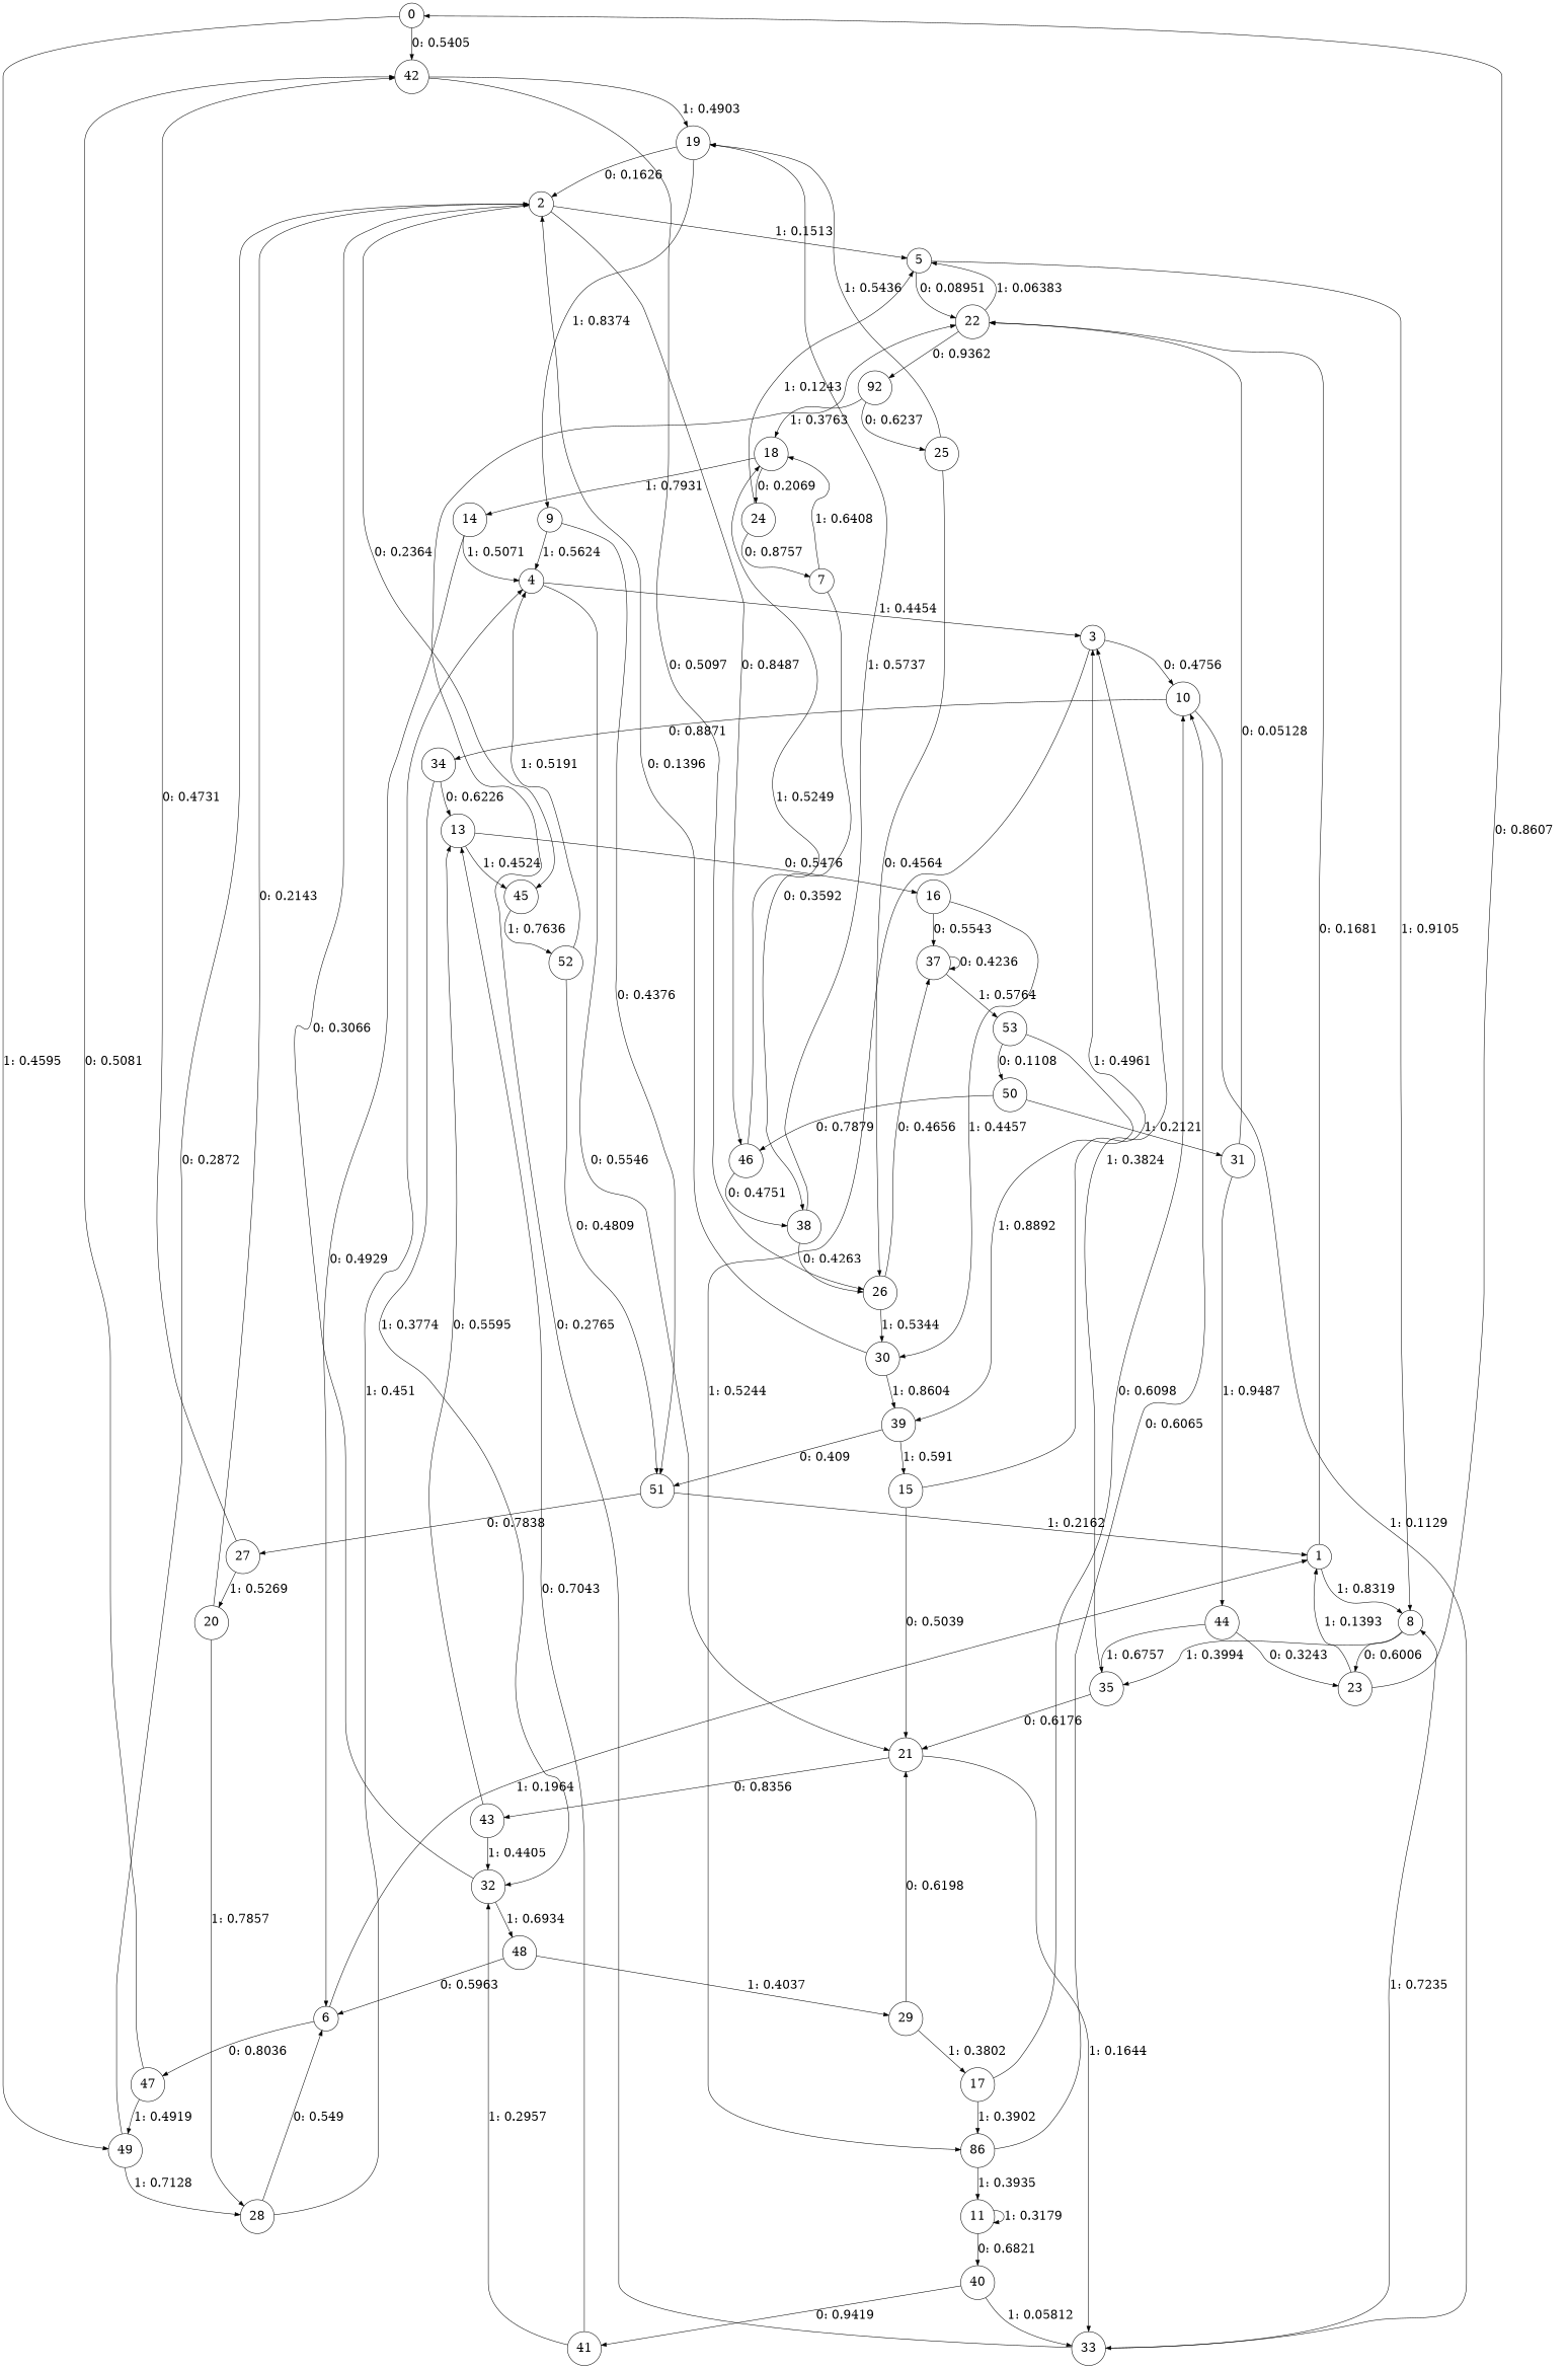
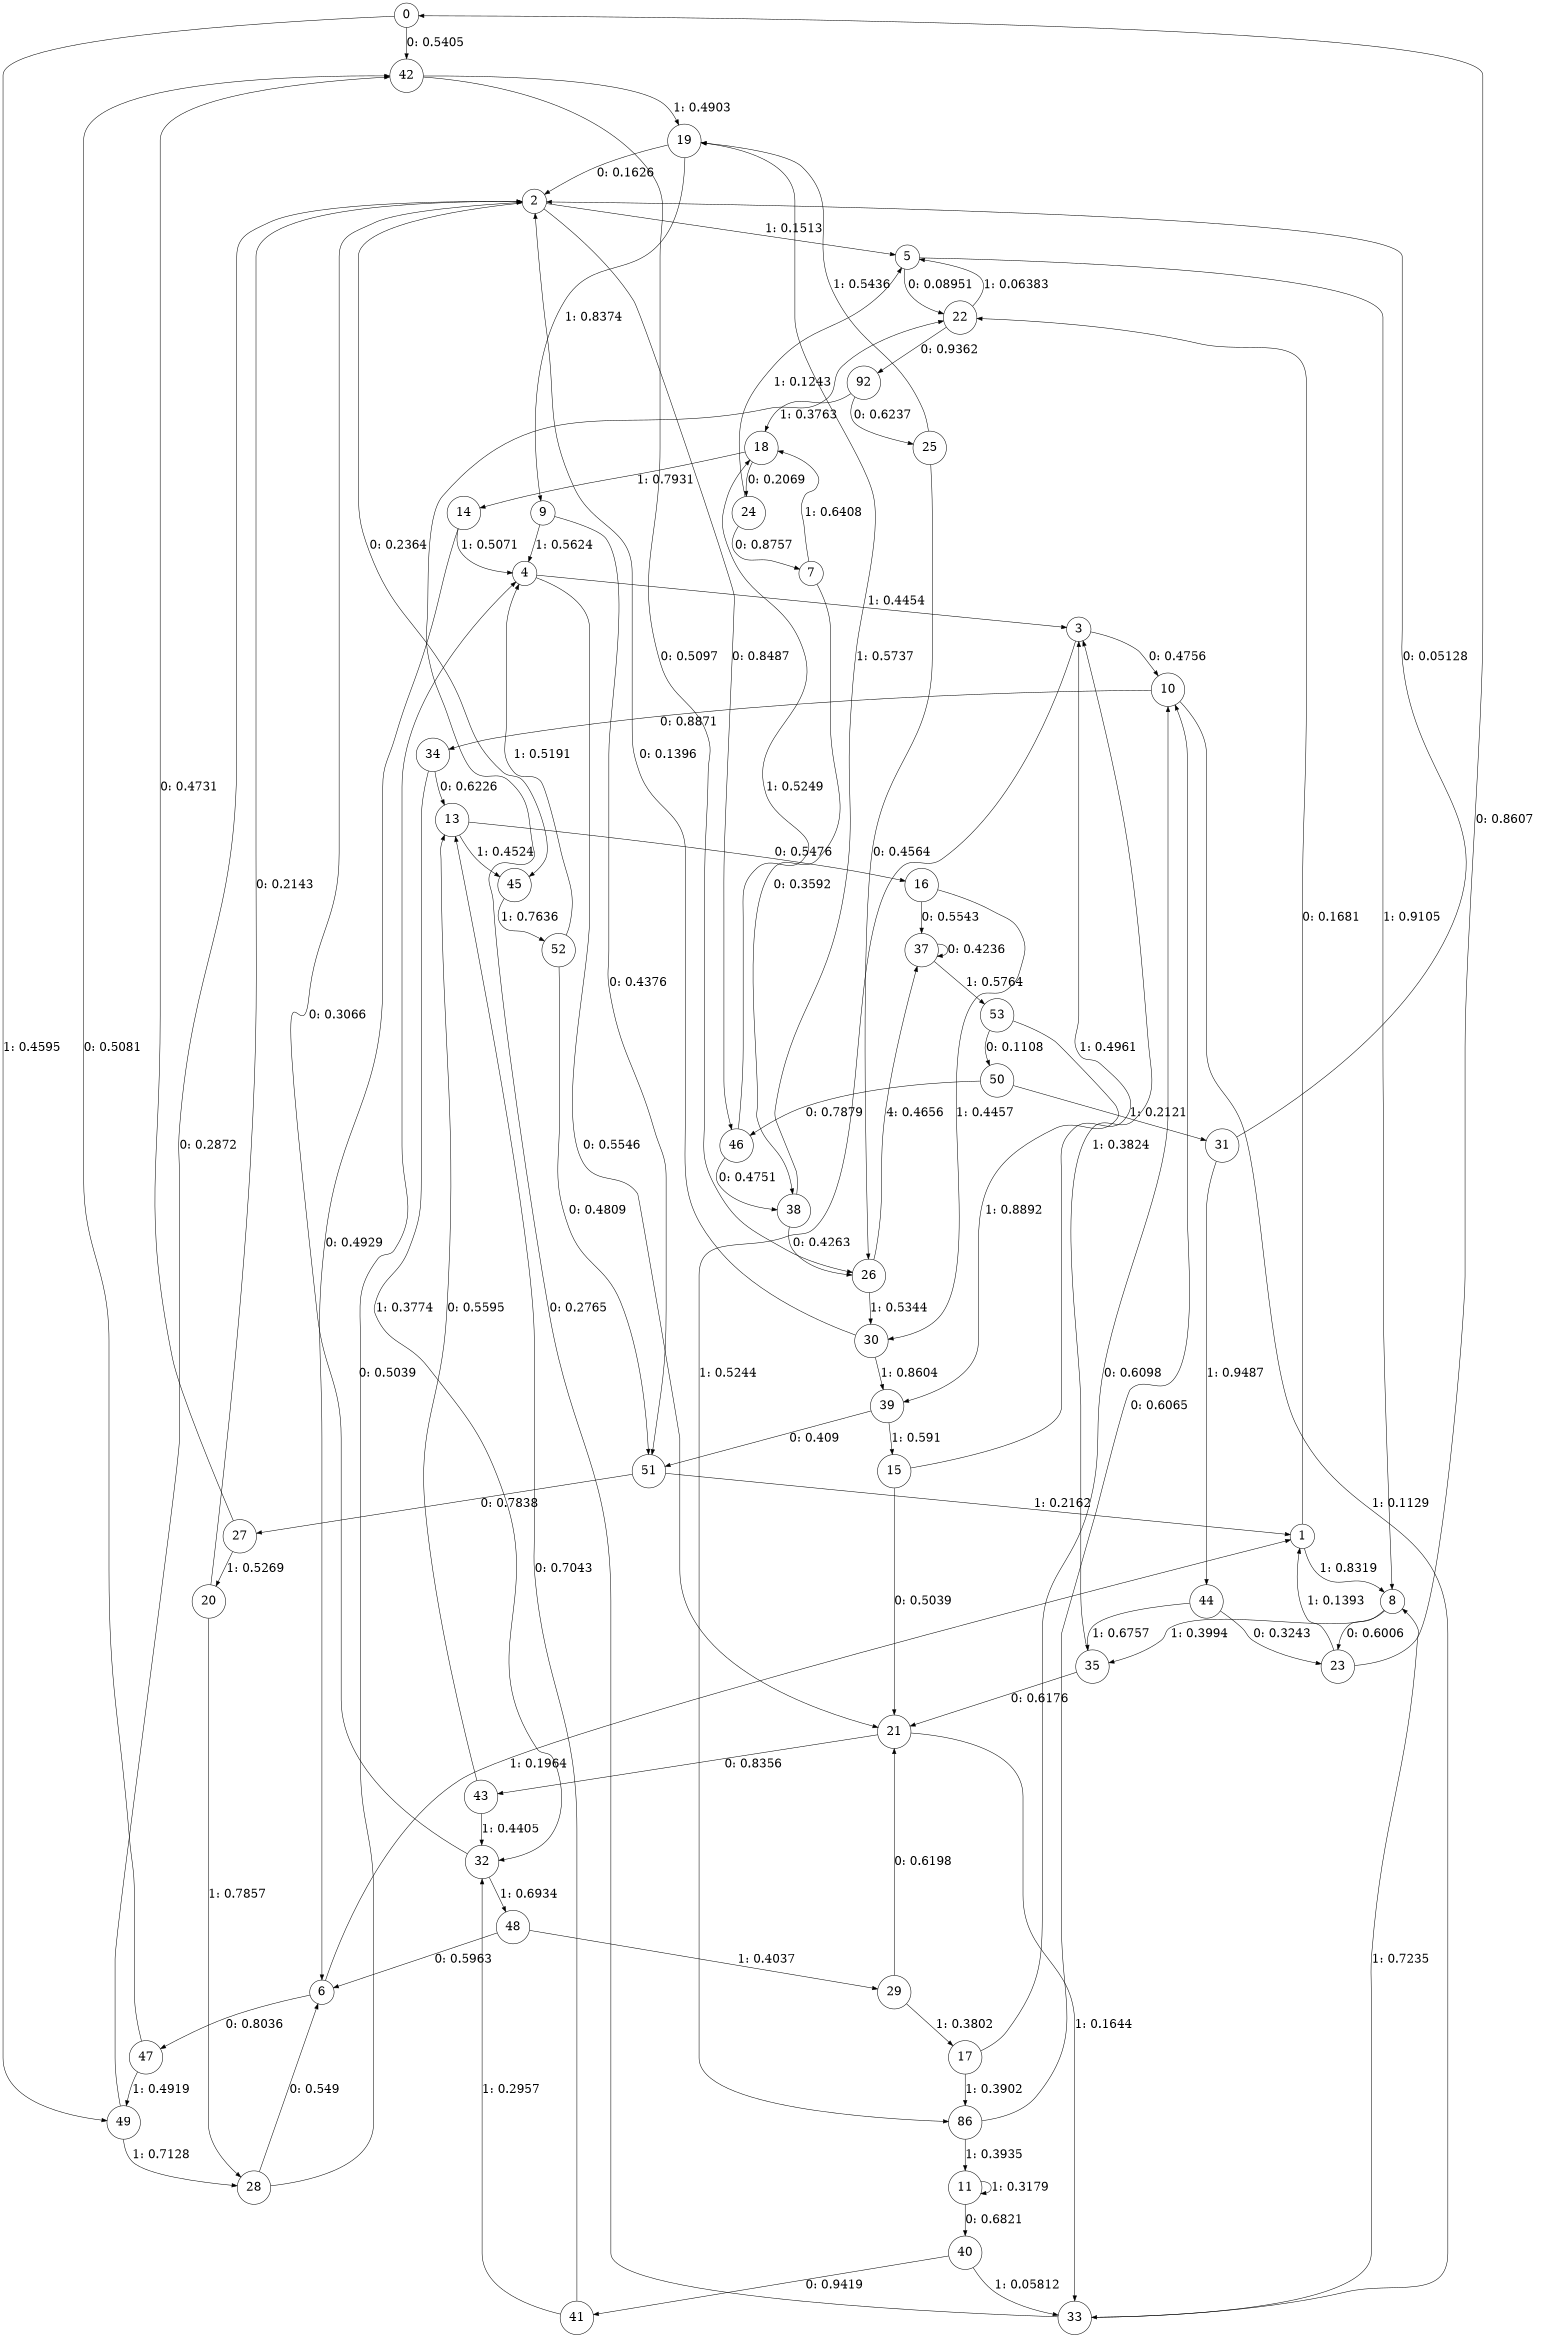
  digraph {
    node [fontsize=24 shape=circle]
    edge [fontsize=24]
    0
    42
    49
    19
    26
    2
    28
    9
    37
    30
    5
    46
    45
    4
    6
    1
    22
    8
    n19 [label=92]
    23
    35
    18
    25
    3
    21
    38
    14
    24
    10
    n30 [label=86]
    34
    33
    11
    13
    32
    40
    43
    47
    7
    51
    27
    20
    16
    48
    41
    52
    53
    39
    15
    50
    17
    29
    31
    44
    0 -> 42 [label="0: 0.5405   "]
    0 -> 49 [label="1: 0.4595   "]
    42 -> 19 [label="1: 0.4903   "]
    42 -> 26 [label="0: 0.5097   "]
    49 -> 2 [label="0: 0.2872   "]
    49 -> 28 [label="1: 0.7128   "]
    19 -> 2 [label="0: 0.1626   "]
    19 -> 9 [label="1: 0.8374   "]
-   26 -> 37 [label="0: 0.4656   "]
+   26 -> 37 [label="4: 0.4656   "]
    26 -> 30 [label="1: 0.5344   "]
    2 -> 5 [label="1: 0.1513   "]
    2 -> 46 [label="0: 0.8487   "]
    2 -> 45 [label="0: 0.2364   "]
-   28 -> 4 [label="1: 0.451    "]
+   28 -> 4 [label="0: 0.5039   "]
    28 -> 6 [label="0: 0.549    "]
    9 -> 4 [label="1: 0.5624   "]
    9 -> 51 [label="0: 0.4376   "]
    37 -> 37 [label="0: 0.4236   "]
    37 -> 53 [label="1: 0.5764   "]
    30 -> 2 [label="0: 0.1396   "]
    30 -> 39 [label="1: 0.8604   "]
    5 -> 22 [label="0: 0.08951  "]
    5 -> 8 [label="1: 0.9105   "]
    46 -> 18 [label="1: 0.5249   "]
    46 -> 38 [label="0: 0.4751   "]
    45 -> 52 [label="1: 0.7636   "]
    4 -> 3 [label="1: 0.4454   "]
    4 -> 21 [label="0: 0.5546   "]
    6 -> 1 [label="1: 0.1964   "]
    6 -> 47 [label="0: 0.8036   "]
    1 -> 22 [label="0: 0.1681   "]
    1 -> 8 [label="1: 0.8319   "]
    22 -> 5 [label="1: 0.06383  "]
    22 -> n19 [label="0: 0.9362   "]
    8 -> 23 [label="0: 0.6006   "]
    8 -> 35 [label="1: 0.3994   "]
    n19 -> 18 [label="1: 0.3763   "]
    n19 -> 25 [label="0: 0.6237   "]
    23 -> 0 [label="0: 0.8607   "]
    23 -> 1 [label="1: 0.1393   "]
    35 -> 3 [label="1: 0.3824   "]
    35 -> 21 [label="0: 0.6176   "]
    18 -> 14 [label="1: 0.7931   "]
    18 -> 24 [label="0: 0.2069   "]
    25 -> 19 [label="1: 0.5436   "]
    25 -> 26 [label="0: 0.4564   "]
    3 -> 10 [label="0: 0.4756   "]
    3 -> n30 [label="1: 0.5244   "]
    21 -> 33 [label="1: 0.1644   "]
    21 -> 43 [label="0: 0.8356   "]
    38 -> 19 [label="1: 0.5737   "]
    38 -> 26 [label="0: 0.4263   "]
    14 -> 4 [label="1: 0.5071   "]
    14 -> 6 [label="0: 0.4929   "]
    24 -> 5 [label="1: 0.1243   "]
    24 -> 7 [label="0: 0.8757   "]
    10 -> 34 [label="0: 0.8871   "]
    10 -> 33 [label="1: 0.1129   "]
    n30 -> 10 [label="0: 0.6065   "]
    n30 -> 11 [label="1: 0.3935   "]
    34 -> 13 [label="0: 0.6226   "]
    34 -> 32 [label="1: 0.3774   "]
    33 -> 22 [label="0: 0.2765   "]
    33 -> 8 [label="1: 0.7235   "]
    11 -> 11 [label="1: 0.3179   "]
    11 -> 40 [label="0: 0.6821   "]
    13 -> 45 [label="1: 0.4524   "]
    13 -> 16 [label="0: 0.5476   "]
    32 -> 2 [label="0: 0.3066   "]
    32 -> 48 [label="1: 0.6934   "]
    40 -> 33 [label="1: 0.05812  "]
    40 -> 41 [label="0: 0.9419   "]
    43 -> 13 [label="0: 0.5595   "]
    43 -> 32 [label="1: 0.4405   "]
    47 -> 42 [label="0: 0.5081   "]
    47 -> 49 [label="1: 0.4919   "]
    7 -> 18 [label="1: 0.6408   "]
    7 -> 38 [label="0: 0.3592   "]
    51 -> 1 [label="1: 0.2162   "]
    51 -> 27 [label="0: 0.7838   "]
    27 -> 42 [label="0: 0.4731   "]
    27 -> 20 [label="1: 0.5269   "]
    20 -> 2 [label="0: 0.2143   "]
    20 -> 28 [label="1: 0.7857   "]
    16 -> 37 [label="0: 0.5543   "]
    16 -> 30 [label="1: 0.4457   "]
    48 -> 6 [label="0: 0.5963   "]
    48 -> 29 [label="1: 0.4037   "]
    41 -> 13 [label="0: 0.7043   "]
    41 -> 32 [label="1: 0.2957   "]
    52 -> 4 [label="1: 0.5191   "]
    52 -> 51 [label="0: 0.4809   "]
    53 -> 39 [label="1: 0.8892   "]
    53 -> 50 [label="0: 0.1108   "]
    39 -> 51 [label="0: 0.409    "]
    39 -> 15 [label="1: 0.591    "]
    15 -> 3 [label="1: 0.4961   "]
    15 -> 21 [label="0: 0.5039   "]
    50 -> 46 [label="0: 0.7879   "]
    50 -> 31 [label="1: 0.2121   "]
    17 -> 10 [label="0: 0.6098   "]
    17 -> n30 [label="1: 0.3902   "]
    29 -> 21 [label="0: 0.6198   "]
    29 -> 17 [label="1: 0.3802   "]
-   31 -> 22 [label="0: 0.05128  "]
+   31 -> 2 [label="0: 0.05128  "]
    31 -> 44 [label="1: 0.9487   "]
    44 -> 23 [label="0: 0.3243   "]
    44 -> 35 [label="1: 0.6757   "]
  }
